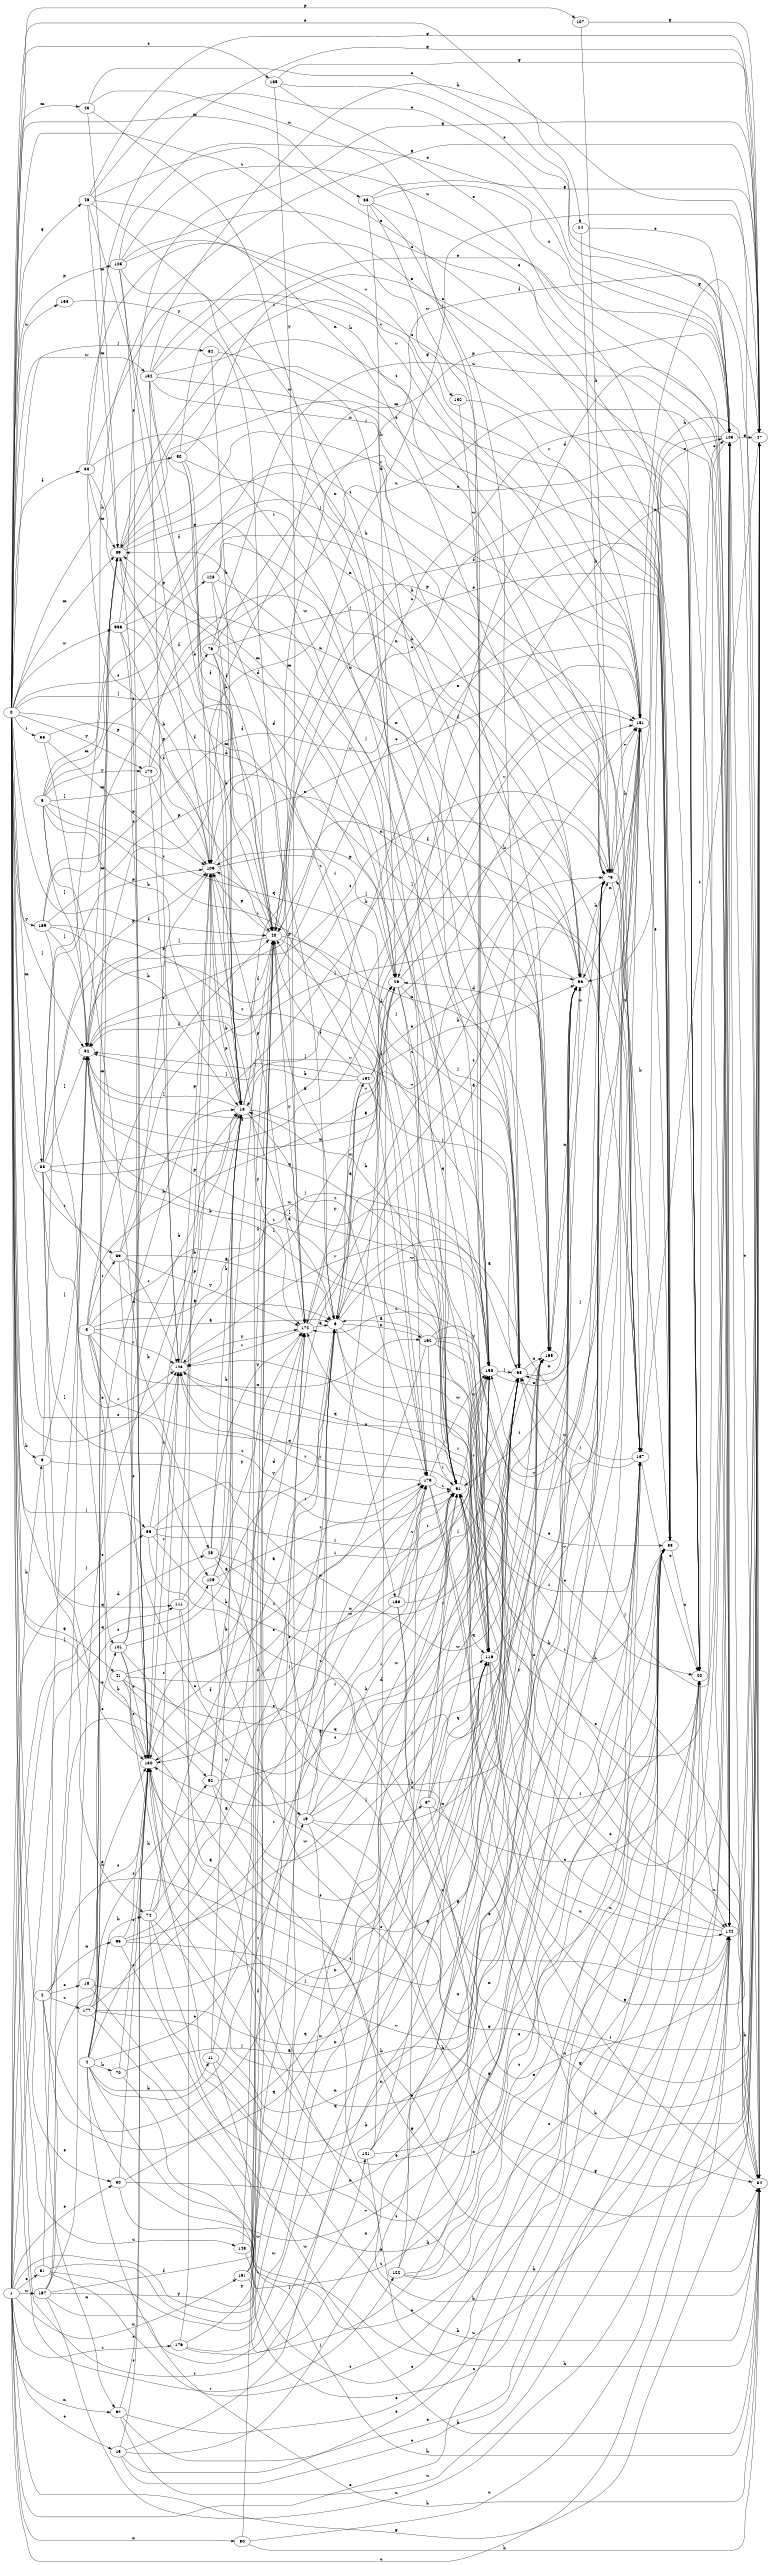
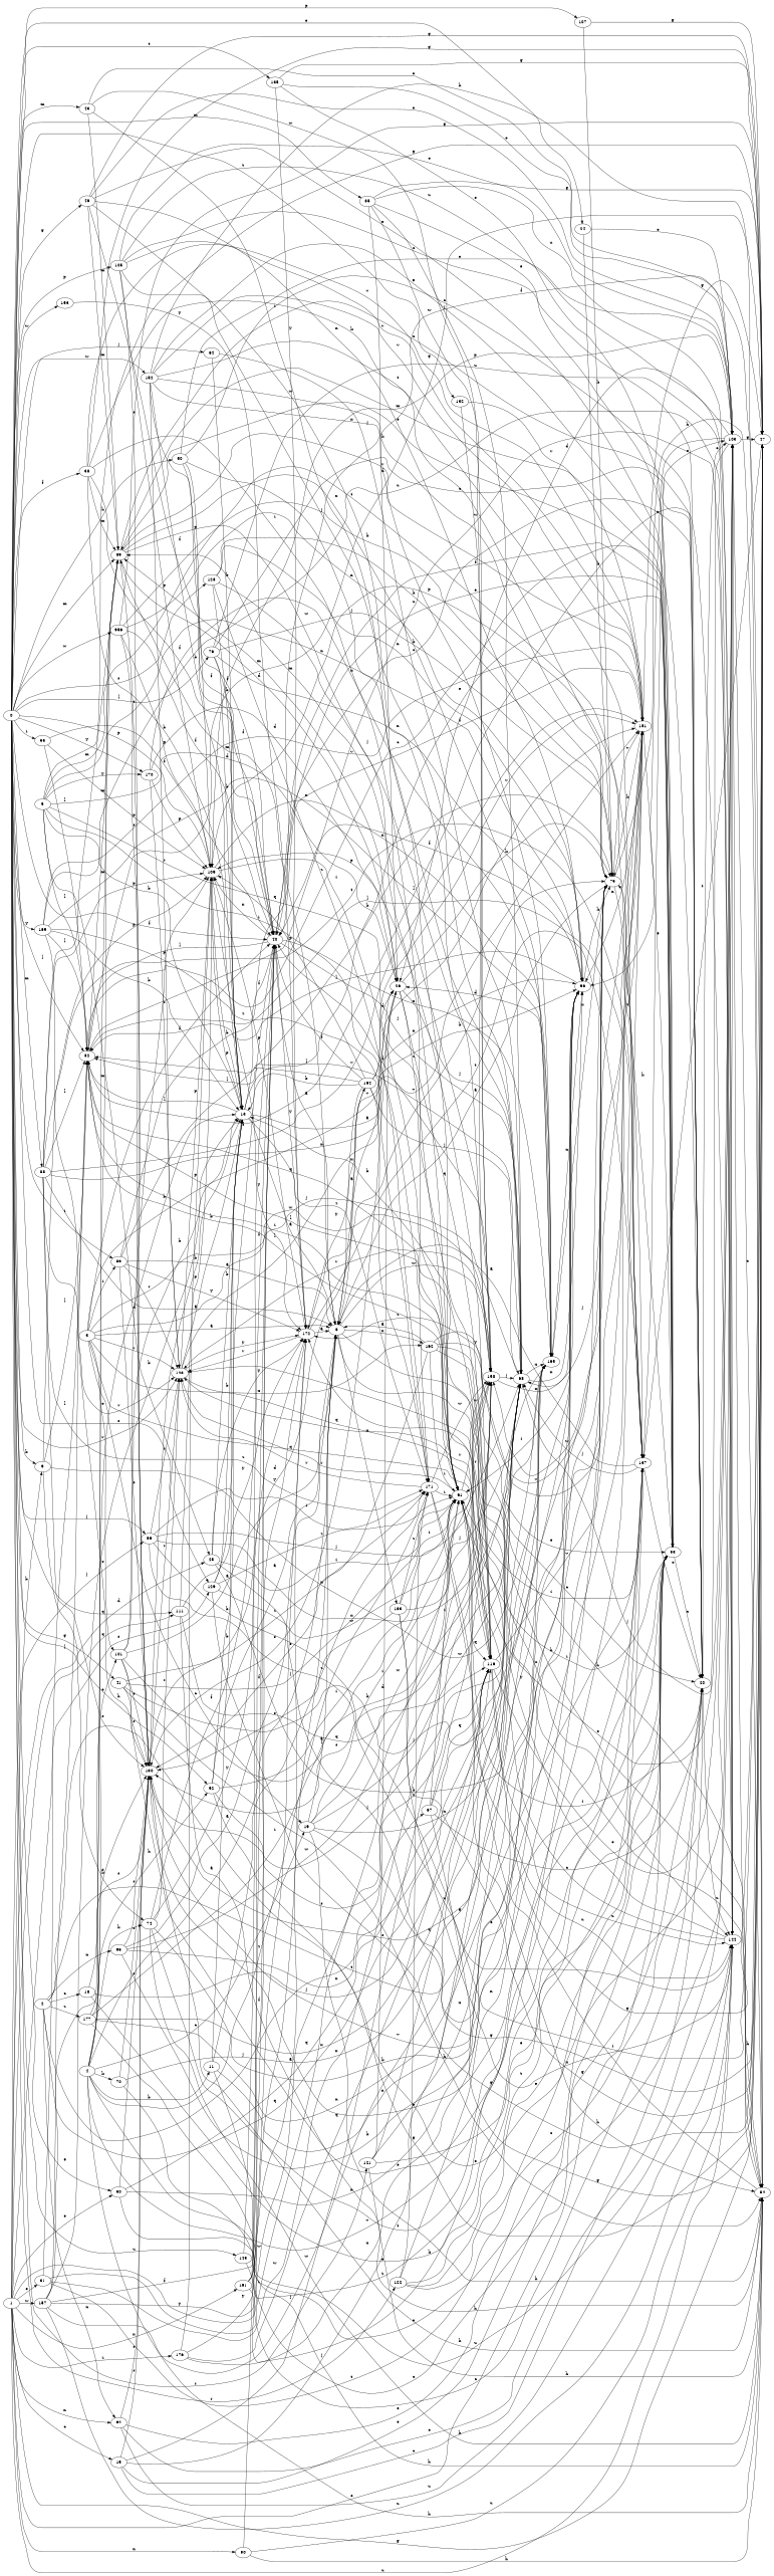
  strict digraph {
    rankdir=LR
    0
    9
    n3 [label=24]
    30
    38
    40
    41
    46
    50
    52
    55
    59
    64
    66
    76
    82
    n17 [label=43]
    85
    88
    89
    105
    107
    109
    111
    121
    122
    123
    128
    129
    132
    135
    143
    152
    153
    n35 [label=956]
    169
    170
    74
    96
    103
    75
    116
    137
    130
    47
    151
    13
    61
    33
    6
    68
    165
    172
    54
-   179
+   179 [label=171]
    158
    20
    144
    26
    1
    15
    25
    31
    90
    92
    157
    161
    176
    2
    18
    67
    95
    177
    3
    19
    101
    162
    163
    164
    4
    11
    70
    5
    0 -> 9 [label=b]
    0 -> n3 [label=e]
    0 -> 30 [label=e]
    0 -> 38 [label=f]
    0 -> 40 [label=f]
    0 -> 41 [label=g]
    0 -> 46 [label=g]
    0 -> 50 [label=h]
    0 -> 52 [label=h]
    0 -> 55 [label=i]
    0 -> 59 [label=i]
    0 -> 64 [label=j]
    0 -> 66 [label=j]
    0 -> 76 [label=l]
    0 -> 82 [label=l]
    0 -> n17 [label=m]
    0 -> 85 [label=m]
    0 -> 88 [label=m]
    0 -> 89 [label=m]
    0 -> 105 [label=p]
    0 -> 107 [label=p]
    0 -> 109 [label=p]
    0 -> 111 [label=q]
    0 -> 121 [label=r]
    0 -> 122 [label=r]
    0 -> 123 [label=r]
    0 -> 128 [label=s]
    0 -> 129 [label=s]
    0 -> 132 [label=t]
    0 -> 135 [label=t]
    0 -> 143 [label=u]
    0 -> 152 [label=w]
    0 -> 153 [label=w]
    0 -> n35 [label=w]
    0 -> 169 [label=y]
    0 -> 170 [label=y]
    9 -> 82 [label=l]
    9 -> 109 [label=p]
    9 -> 74 [label=k]
    9 -> 96 [label=n]
    n3 -> 103 [label=o]
    n3 -> 75 [label=k]
    30 -> 96 [label=n]
    30 -> 116 [label=q]
    30 -> 137 [label=t]
    30 -> 130 [label=s]
    38 -> 40 [label=f]
    38 -> 89 [label=m]
    38 -> 75 [label=k]
    38 -> 47 [label=g]
    38 -> 151 [label=v]
    38 -> 13 [label=b]
    38 -> 61 [label=i]
    40 -> 82 [label=l]
-   40 -> 109 [label=p]
+   40 -> 109 [label=x]
    40 -> 33 [label=e]
    40 -> 6 [label=a]
    40 -> 68 [label=j]
    40 -> 165 [label=x]
    40 -> 172 [label=y]
    41 -> 75 [label=k]
    41 -> 130 [label=s]
    41 -> 61 [label=j]
    41 -> 54 [label=h]
    41 -> 179 [label=z]
    46 -> 40 [label=f]
    46 -> 89 [label=m]
    46 -> 96 [label=n]
    46 -> 103 [label=o]
    46 -> 47 [label=g]
    46 -> 33 [label=e]
    46 -> 158 [label=w]
    50 -> 40 [label=f]
    50 -> 109 [label=p]
    50 -> 103 [label=o]
    50 -> 68 [label=j]
    50 -> 20 [label=c]
    52 -> 103 [label=o]
    52 -> 13 [label=b]
    52 -> 61 [label=i]
    52 -> 6 [label=a]
    52 -> 68 [label=j]
    55 -> 40 [label=f]
    55 -> 82 [label=l]
    55 -> 109 [label=p]
    59 -> 123 [label=r]
    59 -> 75 [label=k]
    59 -> 130 [label=s]
    59 -> 6 [label=a]
    59 -> 172 [label=y]
    59 -> 20 [label=c]
    64 -> 13 [label=b]
    64 -> 68 [label=j]
    66 -> 123 [label=r]
    66 -> 47 [label=g]
    66 -> 61 [label=i]
    66 -> 68 [label=j]
    66 -> 165 [label=x]
    66 -> 144 [label=u]
    76 -> 40 [label=f]
    76 -> 96 [label=n]
    76 -> 75 [label=k]
    76 -> 13 [label=b]
    76 -> 20 [label=c]
    76 -> 144 [label=u]
    82 -> 89 [label=m]
    82 -> 116 [label=q]
    82 -> 47 [label=g]
    82 -> 61 [label=i]
    82 -> 20 [label=c]
    82 -> 144 [label=u]
    n17 -> 89 [label=m]
    n17 -> 103 [label=o]
    n17 -> 61 [label=i]
    n17 -> 158 [label=w]
    85 -> 47 [label=g]
    85 -> 33 [label=e]
    85 -> 68 [label=j]
    85 -> 158 [label=w]
    85 -> 144 [label=u]
    85 -> 26 [label=d]
    88 -> 82 [label=l]
    88 -> 89 [label=m]
    88 -> 109 [label=p]
    88 -> 123 [label=r]
    88 -> 96 [label=n]
    88 -> 137 [label=t]
    88 -> 130 [label=s]
    88 -> 151 [label=v]
    88 -> 6 [label=a]
    88 -> 179 [label=z]
    89 -> 130 [label=s]
    89 -> 151 [label=v]
    89 -> 33 [label=e]
    89 -> 165 [label=x]
    89 -> 158 [label=w]
    89 -> 20 [label=c]
    89 -> 26 [label=d]
    105 -> 109 [label=p]
    105 -> 103 [label=o]
    105 -> 130 [label=s]
    105 -> 151 [label=v]
    105 -> 68 [label=j]
    105 -> 20 [label=c]
    105 -> 144 [label=u]
    107 -> 75 [label=k]
    107 -> 47 [label=g]
    109 -> 13 [label=b]
    109 -> 61 [label=i]
    109 -> 165 [label=x]
    109 -> 172 [label=y]
    111 -> 109 [label=p]
    111 -> 116 [label=q]
    111 -> 172 [label=y]
    111 -> 54 [label=h]
    121 -> 116 [label=q]
    121 -> 33 [label=e]
    121 -> 165 [label=x]
    121 -> 54 [label=h]
    121 -> 26 [label=d]
    122 -> 96 [label=n]
    122 -> 137 [label=t]
    122 -> 33 [label=e]
    122 -> 179 [label=z]
    122 -> 20 [label=c]
    123 -> 109 [label=p]
    123 -> 116 [label=q]
    123 -> 151 [label=v]
    123 -> 13 [label=b]
    123 -> 172 [label=y]
    128 -> 96 [label=n]
    128 -> 75 [label=k]
    128 -> 13 [label=b]
    128 -> 68 [label=j]
    128 -> 179 [label=z]
    129 -> 40 [label=f]
    129 -> 47 [label=g]
    129 -> 13 [label=b]
    129 -> 179 [label=z]
    129 -> 158 [label=w]
    132 -> 151 [label=v]
    132 -> 158 [label=w]
    135 -> 103 [label=o]
    135 -> 47 [label=g]
    135 -> 33 [label=e]
    135 -> 172 [label=y]
    143 -> 40 [label=f]
    143 -> 20 [label=c]
    152 -> 40 [label=f]
    152 -> 123 [label=r]
    152 -> 75 [label=k]
    152 -> 137 [label=t]
    152 -> 151 [label=v]
    152 -> 13 [label=b]
    152 -> 33 [label=e]
    152 -> 165 [label=x]
    152 -> 54 [label=h]
    153 -> 172 [label=y]
    n35 -> 40 [label=f]
    n35 -> 109 [label=p]
    n35 -> 96 [label=n]
    n35 -> 75 [label=k]
    n35 -> 130 [label=s]
    n35 -> 47 [label=g]
    169 -> 82 [label=l]
    169 -> 130 [label=s]
    169 -> 151 [label=v]
    169 -> 13 [label=b]
    169 -> 165 [label=x]
    169 -> 179 [label=z]
    169 -> 144 [label=u]
    170 -> 109 [label=p]
    170 -> 123 [label=r]
    170 -> 165 [label=x]
    170 -> 26 [label=d]
    74 -> 40 [label=f]
    74 -> 123 [label=r]
    74 -> 75 [label=k]
    74 -> 137 [label=t]
    74 -> 172 [label=y]
    74 -> 54 [label=h]
    96 -> 40 [label=f]
    96 -> 82 [label=l]
    96 -> 75 [label=k]
    96 -> 61 [label=i]
    103 -> 109 [label=p]
    103 -> 96 [label=n]
    103 -> 47 [label=g]
    103 -> 68 [label=j]
    103 -> 54 [label=h]
    103 -> 26 [label=d]
    75 -> 137 [label=t]
    75 -> 130 [label=s]
    75 -> 151 [label=v]
    75 -> 6 [label=a]
    75 -> 165 [label=x]
    75 -> 54 [label=h]
    116 -> 82 [label=l]
    116 -> 109 [label=p]
    116 -> 103 [label=o]
    116 -> 130 [label=s]
    116 -> 47 [label=g]
    116 -> 151 [label=v]
    116 -> 13 [label=b]
    116 -> 144 [label=u]
    137 -> 82 [label=l]
    137 -> 109 [label=p]
    137 -> 103 [label=o]
    137 -> 61 [label=i]
    137 -> 6 [label=a]
    137 -> 68 [label=j]
    137 -> 20 [label=c]
    130 -> 123 [label=r]
    130 -> 151 [label=v]
    130 -> 13 [label=b]
    130 -> 33 [label=e]
    130 -> 54 [label=h]
    130 -> 26 [label=d]
    47 -> 137 [label=t]
    151 -> 40 [label=f]
    151 -> 96 [label=n]
    151 -> 75 [label=k]
    151 -> 47 [label=g]
    151 -> 33 [label=e]
    151 -> 68 [label=j]
    151 -> 172 [label=y]
    151 -> 158 [label=w]
    13 -> 40 [label=f]
    13 -> 82 [label=l]
    13 -> 109 [label=p]
    13 -> 96 [label=n]
    13 -> 33 [label=e]
    13 -> 6 [label=a]
    13 -> 179 [label=z]
    61 -> 82 [label=l]
    61 -> 89 [label=m]
    61 -> 123 [label=r]
    61 -> 103 [label=o]
    61 -> 116 [label=q]
    61 -> 158 [label=w]
    33 -> 40 [label=f]
    33 -> 89 [label=m]
    33 -> 75 [label=k]
    33 -> 61 [label=i]
    33 -> 20 [label=c]
    6 -> 89 [label=m]
    6 -> 54 [label=h]
    6 -> 158 [label=w]
    6 -> 144 [label=u]
    6 -> 162 [label=x]
    6 -> 163 [label=x]
    6 -> 164 [label=x]
    68 -> 82 [label=l]
    68 -> 96 [label=n]
    68 -> 130 [label=s]
    68 -> 165 [label=x]
    165 -> 96 [label=n]
    165 -> 26 [label=d]
    172 -> 109 [label=p]
    172 -> 123 [label=r]
    172 -> 75 [label=k]
    172 -> 137 [label=t]
    172 -> 6 [label=a]
    54 -> 40 [label=f]
    54 -> 123 [label=r]
    54 -> 103 [label=o]
    54 -> 61 [label=i]
    179 -> 123 [label=r]
    179 -> 61 [label=i]
    179 -> 54 [label=h]
    179 -> 158 [label=w]
    179 -> 144 [label=u]
    158 -> 40 [label=f]
    158 -> 123 [label=r]
    158 -> 96 [label=n]
    158 -> 68 [label=j]
    20 -> 103 [label=o]
    20 -> 61 [label=i]
    20 -> 144 [label=u]
    144 -> 82 [label=l]
    144 -> 123 [label=r]
    144 -> 172 [label=y]
    26 -> 89 [label=m]
    26 -> 75 [label=k]
    26 -> 116 [label=q]
    26 -> 130 [label=s]
    26 -> 6 [label=a]
    26 -> 68 [label=j]
    26 -> 179 [label=z]
    1 -> 9 [label=b]
    1 -> 30 [label=e]
    1 -> 66 [label=j]
    1 -> 111 [label=q]
    1 -> 129 [label=s]
    1 -> 47 [label=g]
    1 -> 33 [label=e]
    1 -> 158 [label=w]
    1 -> 144 [label=u]
    1 -> 15 [label=c]
    1 -> 25 [label=d]
    1 -> 31 [label=e]
    1 -> 90 [label=n]
    1 -> 92 [label=n]
    1 -> 157 [label=w]
    1 -> 161 [label=x]
    1 -> 176 [label=z]
    15 -> 130 [label=s]
    15 -> 33 [label=e]
    15 -> 68 [label=j]
    15 -> 158 [label=w]
    15 -> 20 [label=c]
    25 -> 75 [label=k]
    25 -> 47 [label=g]
    25 -> 13 [label=b]
    25 -> 61 [label=i]
    25 -> 172 [label=y]
    31 -> 82 [label=l]
    31 -> 137 [label=t]
    31 -> 61 [label=i]
    31 -> 158 [label=w]
    90 -> 40 [label=f]
    90 -> 54 [label=h]
    90 -> 144 [label=u]
    92 -> 103 [label=o]
    92 -> 130 [label=s]
    92 -> 33 [label=e]
    92 -> 144 [label=u]
    157 -> 40 [label=f]
    157 -> 82 [label=l]
    157 -> 130 [label=s]
    157 -> 13 [label=b]
    157 -> 68 [label=j]
    157 -> 172 [label=y]
    157 -> 144 [label=u]
    161 -> 40 [label=f]
    161 -> 75 [label=k]
    161 -> 6 [label=a]
    161 -> 172 [label=y]
    176 -> 109 [label=p]
    176 -> 116 [label=q]
    176 -> 165 [label=x]
    176 -> 172 [label=y]
    2 -> 116 [label=q]
    2 -> 137 [label=t]
    2 -> 47 [label=g]
    2 -> 92 [label=n]
    2 -> 18 [label=c]
    2 -> 67 [label=j]
    2 -> 95 [label=n]
    2 -> 177 [label=z]
    18 -> 89 [label=m]
    18 -> 33 [label=e]
    18 -> 68 [label=j]
    67 -> 116 [label=q]
    67 -> 47 [label=g]
    67 -> 61 [label=i]
    67 -> 158 [label=w]
    67 -> 20 [label=c]
    95 -> 75 [label=k]
    95 -> 130 [label=s]
    95 -> 6 [label=a]
    95 -> 165 [label=x]
    95 -> 158 [label=w]
    177 -> 89 [label=m]
    177 -> 96 [label=n]
    177 -> 130 [label=s]
    177 -> 61 [label=i]
    177 -> 165 [label=x]
    177 -> 54 [label=h]
    3 -> 40 [label=f]
    3 -> 59 [label=i]
    3 -> 123 [label=r]
    3 -> 116 [label=q]
    3 -> 151 [label=v]
    3 -> 6 [label=a]
    3 -> 68 [label=j]
    3 -> 158 [label=w]
    3 -> 19 [label=c]
    3 -> 101 [label=o]
    3 -> 162 [label=x]
    19 -> 96 [label=n]
    19 -> 61 [label=i]
    19 -> 33 [label=e]
    19 -> 6 [label=a]
    19 -> 68 [label=j]
    19 -> 54 [label=h]
    19 -> 158 [label=w]
    101 -> 109 [label=p]
    101 -> 130 [label=s]
    101 -> 13 [label=b]
    101 -> 33 [label=e]
    101 -> 6 [label=a]
    101 -> 68 [label=j]
    162 -> 130 [label=s]
    162 -> 151 [label=v]
    162 -> 61 [label=i]
    162 -> 33 [label=e]
    162 -> 6 [label=a]
    162 -> 54 [label=h]
    162 -> 20 [label=c]
    163 -> 130 [label=s]
    163 -> 47 [label=g]
    163 -> 61 [label=i]
    163 -> 68 [label=j]
    163 -> 179 [label=z]
    163 -> 144 [label=u]
    164 -> 40 [label=f]
    164 -> 82 [label=l]
    164 -> 109 [label=p]
    164 -> 151 [label=v]
    164 -> 13 [label=b]
    164 -> 6 [label=a]
    164 -> 68 [label=j]
    164 -> 172 [label=y]
    164 -> 179 [label=z]
    164 -> 26 [label=d]
    4 -> 52 [label=h]
    4 -> 74 [label=k]
    4 -> 103 [label=o]
    4 -> 151 [label=v]
    4 -> 13 [label=b]
    4 -> 6 [label=a]
    4 -> 54 [label=h]
    4 -> 179 [label=z]
    4 -> 19 [label=c]
    4 -> 101 [label=o]
    4 -> 11 [label=b]
    4 -> 70 [label=k]
    11 -> 13 [label=b]
    11 -> 165 [label=x]
    11 -> 179 [label=z]
    11 -> 144 [label=u]
    70 -> 130 [label=s]
    70 -> 165 [label=x]
    70 -> 20 [label=c]
    5 -> 82 [label=l]
    5 -> 170 [label=y]
    5 -> 96 [label=n]
    5 -> 116 [label=q]
    5 -> 137 [label=t]
    5 -> 47 [label=g]
    5 -> 13 [label=b]
    5 -> 61 [label=i]
    5 -> 26 [label=d]
    5 -> 25 [label=d]
  }
